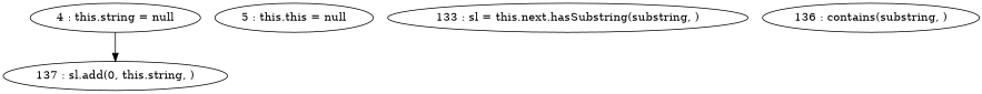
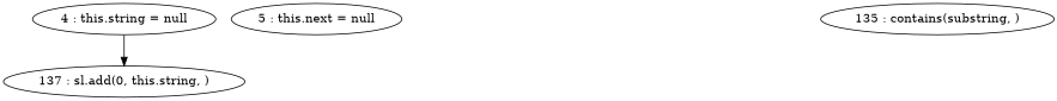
  digraph {
    "4 : this.string = null"
    "137 : sl.add(0, this.string, )"
-   "5 : this.next = null" [label="5 : this.this = null"]
-   "133 : sl = this.next.hasSubstring(substring, )"
-   "135 : contains(substring, )" [label="136 : contains(substring, )"]
+   "5 : this.next = null"
+   "135 : contains(substring, )"
    "4 : this.string = null" -> "137 : sl.add(0, this.string, )"
  }
